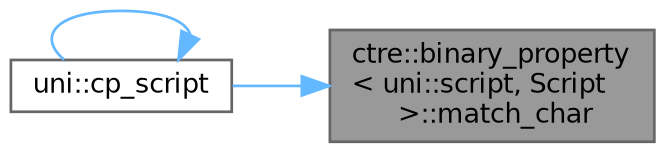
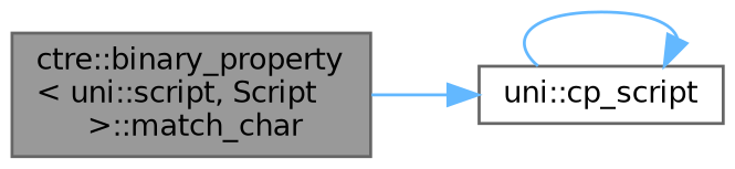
  digraph {
    rankdir=LR
    node [fontname=Helvetica fontsize=10 shape=box style=filled]
    edge [color=steelblue1 fontname=Helvetica fontsize=10 labelfontname=Helvetica labelfontsize=10 style=solid]
    n1 [color=gray40 fillcolor=grey60 fontcolor=black height=0.2 label="ctre::binary_property\l\< uni::script, Script\l \>::match_char" width=0.4]
    n2 [color=grey40 fillcolor=white height=0.2 label="uni::cp_script" width=0.4]
-   n2 -> n1
+   n1 -> n2
    n2 -> n2
  }
